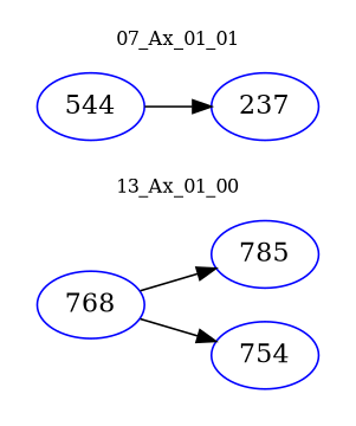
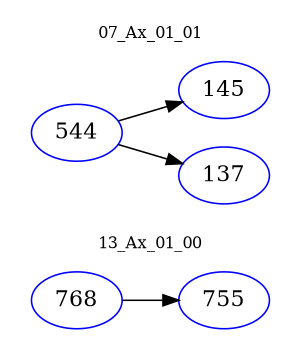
  digraph {
    rankdir=LR
    node [color=blue]
    edge [color=black]
    n1 [label=768]
-   n2 [label=754]
-   n3 [label=785]
+   n2 [label=755]
    n4 [label=544]
-   n5 [label=237]
+   n5 [label=137]
+   n6 [label=145]
    subgraph cluster_1 {
      color=white
      fontsize=10
      label="13_Ax_01_00"
      n1
      n2
-     n3
    }
    subgraph cluster_2 {
      color=white
      fontsize=10
      label="07_Ax_01_01"
      n4
      n5
+     n6
    }
    n1 -> n2
-   n1 -> n3
    n4 -> n5
+   n4 -> n6
  }
